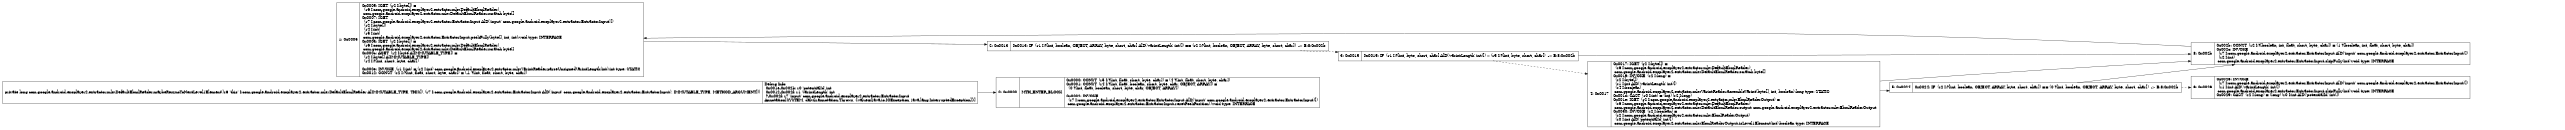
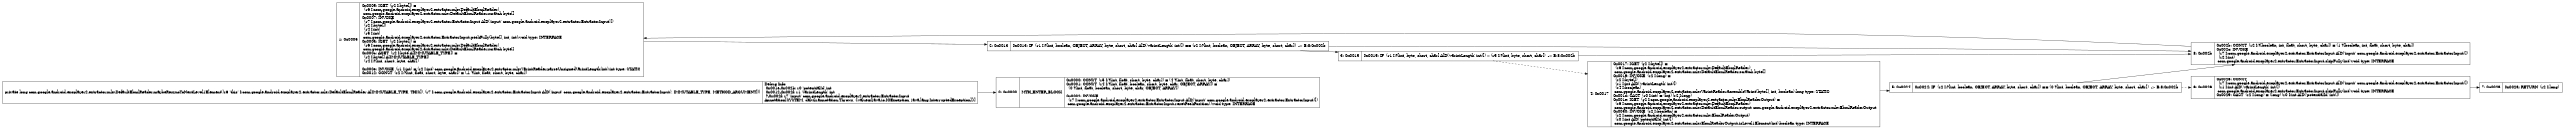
  digraph {
    rankdir=LR
    node [shape=record]
    n1 [label="{0\:\ 0x0000|MTH_ENTER_BLOCK\l|0x0000: CONST  (r5 I:?[int, float, short, byte, char]) = (4 ?[int, float, short, byte, char]) \l0x0001: CONST  (r4 I:?[int, float, boolean, short, byte, char, OBJECT, ARRAY]) = \l  (0 ?[int, float, boolean, short, byte, char, OBJECT, ARRAY])\l \l0x0002: INVOKE  \l  (r7 I:com.google.android.exoplayer2.extractor.ExtractorInput A[D('input' com.google.android.exoplayer2.extractor.ExtractorInput)])\l com.google.android.exoplayer2.extractor.ExtractorInput.resetPeekPosition():void type: INTERFACE \l}"]
-   n2 [label="{1\:\ 0x0005|0x0005: IGET  (r2 I:byte[]) = \l  (r6 I:com.google.android.exoplayer2.extractor.mkv.DefaultEbmlReader)\l com.google.android.exoplayer2.extractor.mkv.DefaultEbmlReader.scratch byte[] \l0x0007: IGET  \l  (r7 I:com.google.android.exoplayer2.extractor.ExtractorInput A[D('input' com.google.android.exoplayer2.extractor.ExtractorInput)])\l  (r2 I:byte[])\l  (r4 I:int)\l  (r5 I:int)\l com.google.android.exoplayer2.extractor.ExtractorInput.peekFully(byte[], int, int):void type: INTERFACE \l0x000a: IGET  (r2 I:byte[]) = \l  (r6 I:com.google.android.exoplayer2.extractor.mkv.DefaultEbmlReader)\l com.google.android.exoplayer2.extractor.mkv.DefaultEbmlReader.scratch byte[] \l0x000c: AGET  (r2 I:byte A[IMMUTABLE_TYPE]) = \l  (r2 I:byte[] A[IMMUTABLE_TYPE])\l  (r4 I:?[int, short, byte, char])\l \l0x000e: INVOKE  (r1 I:int) = (r2 I:int) com.google.android.exoplayer2.extractor.mkv.VarintReader.parseUnsignedVarintLength(int):int type: STATIC \l0x0012: CONST  (r2 I:?[int, float, short, byte, char]) = (\-1 ?[int, float, short, byte, char]) \l}"]
+   n2 [label="{1\:\ 0x0005|0x0005: IGET  (r2 I:byte[]) = \l  (r6 I:com.google.android.exoplayer2.extractor.mkv.DefaultEbmlReader)\l com.google.android.exoplayer2.extractor.mkv.DefaultEbmlReader.scratch byte[] \l0x0007: INVOKE  \l  (r7 I:com.google.android.exoplayer2.extractor.ExtractorInput A[D('input' com.google.android.exoplayer2.extractor.ExtractorInput)])\l  (r2 I:byte[])\l  (r4 I:int)\l  (r5 I:int)\l com.google.android.exoplayer2.extractor.ExtractorInput.peekFully(byte[], int, int):void type: INTERFACE \l0x000a: IGET  (r2 I:byte[]) = \l  (r6 I:com.google.android.exoplayer2.extractor.mkv.DefaultEbmlReader)\l com.google.android.exoplayer2.extractor.mkv.DefaultEbmlReader.scratch byte[] \l0x000c: AGET  (r2 I:byte A[IMMUTABLE_TYPE]) = \l  (r2 I:byte[] A[IMMUTABLE_TYPE])\l  (r4 I:?[int, short, byte, char])\l \l0x000e: INVOKE  (r1 I:int) = (r2 I:int) com.google.android.exoplayer2.extractor.mkv.VarintReader.parseUnsignedVarintLength(int):int type: STATIC \l0x0012: CONST  (r2 I:?[int, float, short, byte, char]) = (\-1 ?[int, float, short, byte, char]) \l}"]
    n3 [label="{2\:\ 0x0013|0x0013: IF  (r1 I:?[int, boolean, OBJECT, ARRAY, byte, short, char] A[D('varintLength' int)]) == (r2 I:?[int, boolean, OBJECT, ARRAY, byte, short, char])  \-\> B:8:0x002b \l}"]
    n4 [label="{3\:\ 0x0015|0x0015: IF  (r1 I:?[int, byte, short, char] A[D('varintLength' int)]) \> (r5 I:?[int, byte, short, char])  \-\> B:8:0x002b \l}"]
    n5 [label="{8\:\ 0x002b|0x002b: CONST  (r2 I:?[boolean, int, float, short, byte, char]) = (1 ?[boolean, int, float, short, byte, char]) \l0x002c: INVOKE  \l  (r7 I:com.google.android.exoplayer2.extractor.ExtractorInput A[D('input' com.google.android.exoplayer2.extractor.ExtractorInput)])\l  (r2 I:int)\l com.google.android.exoplayer2.extractor.ExtractorInput.skipFully(int):void type: INTERFACE \l}"]
    n6 [label="{4\:\ 0x0017|0x0017: IGET  (r2 I:byte[]) = \l  (r6 I:com.google.android.exoplayer2.extractor.mkv.DefaultEbmlReader)\l com.google.android.exoplayer2.extractor.mkv.DefaultEbmlReader.scratch byte[] \l0x0019: INVOKE  (r2 I:long) = \l  (r2 I:byte[])\l  (r1 I:int A[D('varintLength' int)])\l  (r4 I:boolean)\l com.google.android.exoplayer2.extractor.mkv.VarintReader.assembleVarint(byte[], int, boolean):long type: STATIC \l0x001d: CAST  (r0 I:int) = (int) (r2 I:long) \l0x001e: IGET  (r2 I:com.google.android.exoplayer2.extractor.mkv.EbmlReaderOutput) = \l  (r6 I:com.google.android.exoplayer2.extractor.mkv.DefaultEbmlReader)\l com.google.android.exoplayer2.extractor.mkv.DefaultEbmlReader.output com.google.android.exoplayer2.extractor.mkv.EbmlReaderOutput \l0x0030: INVOKE  (r2 I:boolean) = \l  (r2 I:com.google.android.exoplayer2.extractor.mkv.EbmlReaderOutput)\l  (r0 I:int A[D('potentialId' int)])\l com.google.android.exoplayer2.extractor.mkv.EbmlReaderOutput.isLevel1Element(int):boolean type: INTERFACE \l}"]
    n7 [label="{5\:\ 0x0024|0x0024: IF  (r2 I:?[int, boolean, OBJECT, ARRAY, byte, short, char]) == (0 ?[int, boolean, OBJECT, ARRAY, byte, short, char])  \-\> B:8:0x002b \l}"]
-   n8 [label="{6\:\ 0x0026|0x0026: INVOKE  \l  (r7 I:com.google.android.exoplayer2.extractor.ExtractorInput A[D('input' com.google.android.exoplayer2.extractor.ExtractorInput)])\l  (r1 I:int A[D('varintLength' int)])\l com.google.android.exoplayer2.extractor.ExtractorInput.skipFully(int):void type: INTERFACE \l0x0029: CAST  (r2 I:long) = (long) (r0 I:int A[D('potentialId' int)]) \l}"]
+   n8 [label="{6\:\ 0x0026|0x0026: CONST  \l  (r7 I:com.google.android.exoplayer2.extractor.ExtractorInput A[D('input' com.google.android.exoplayer2.extractor.ExtractorInput)])\l  (r1 I:int A[D('varintLength' int)])\l com.google.android.exoplayer2.extractor.ExtractorInput.skipFully(int):void type: INTERFACE \l0x0029: CAST  (r2 I:long) = (long) (r0 I:int A[D('potentialId' int)]) \l}"]
+   n9 [label="{7\:\ 0x002a|0x002a: RETURN  (r2 I:long) \l}"]
    n10 [label="{private long com.google.android.exoplayer2.extractor.mkv.DefaultEbmlReader.maybeResyncToNextLevel1Element((r6 'this' I:com.google.android.exoplayer2.extractor.mkv.DefaultEbmlReader A[IMMUTABLE_TYPE, THIS]), (r7 I:com.google.android.exoplayer2.extractor.ExtractorInput A[D('input' com.google.android.exoplayer2.extractor.ExtractorInput), IMMUTABLE_TYPE, METHOD_ARGUMENT]))  | Debug Info:\l  0x001e\-0x002b: r0 'potentialId' int\l  0x0012\-0x002f: r1 'varintLength' int\l  ?\-0x002f: r7 'input' com.google.android.exoplayer2.extractor.ExtractorInput\lAnnotation[SYSTEM, dalvik.annotation.Throws, \{value=[java.io.IOException, java.lang.InterruptedException]\}]\l}"]
    n2 -> n3
-   n3 -> n4 [style=dashed]
-   n6 -> n5
+   n3 -> n4 [style=solid]
+   n3 -> n5
    n4 -> n5
    n4 -> n6 [style=dashed]
    n5 -> n2
    n6 -> n7
    n7 -> n5
    n7 -> n8 [style=dashed]
+   n8 -> n9
    n10 -> n1
  }
